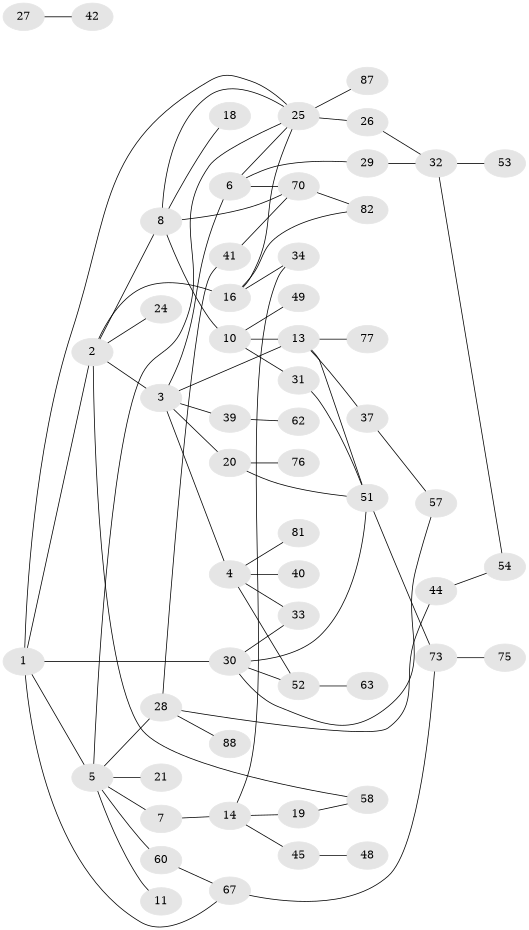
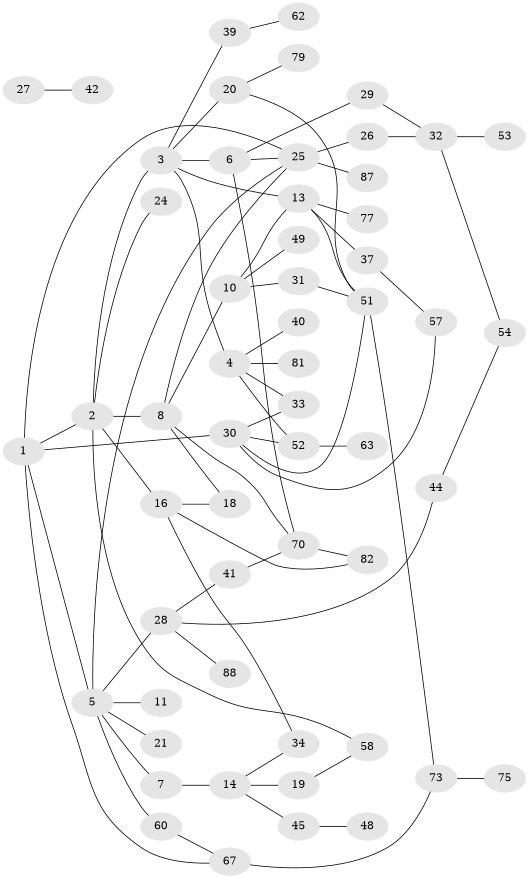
  graph {
    rankdir=LR
    node [color=gray90 style=filled]
    1 [super="+12"]
    2 [super="+15"]
    5 [super="+9"]
    25 [super="+80"]
    30 [super="+78"]
    67
    3 [super="+43"]
    8 [super="+69"]
    16 [super="+65"]
    24
    58 [super="+84"]
    7 [super="+86"]
    11 [super="+36"]
    21
    28 [super="+46"]
    60
    26 [super="+38"]
    87
    33 [super="+47"]
    52 [super="+85"]
    51 [super="+83"]
    57
    45 [super="+64"]
    48
    4 [super="+35"]
    6 [super="+23"]
    13 [super="+66"]
    20 [super="+74"]
    39 [super="+56"]
    70 [super="+76"]
    10 [super="+22"]
    18
    34 [super="+61"]
    82
    40 [super="+68"]
    81
    29
    37
    77
-   79 [label=76]
+   79
    62
    63
    14 [super="+17"]
    41 [super="+72"]
    44 [super="+55"]
    88
    32 [super="+71"]
    19 [super="+50"]
    31
    49
    27 [super="+59"]
    42
    73
    53
    54
    75
    1 -- 2
    1 -- 5
    1 -- 25
    1 -- 30
    1 -- 67
    2 -- 3
    2 -- 8
    2 -- 16
    2 -- 24
    2 -- 58
    5 -- 25
    5 -- 7
    5 -- 11
    5 -- 21
    5 -- 28
    5 -- 60
    25 -- 26
    25 -- 87
    30 -- 33
    30 -- 52
    30 -- 51
    30 -- 57
    67 -- 73
    3 -- 4
    3 -- 6
    3 -- 13
    3 -- 20
    3 -- 39
    8 -- 25
    8 -- 70
    8 -- 10
    8 -- 18
-   16 -- 25 [weight=2]
+   16 -- 18 [weight=2]
    16 -- 34
    16 -- 82
    7 -- 14
    28 -- 41
    28 -- 44
    28 -- 88
    60 -- 67
    26 -- 32
    52 -- 63
    51 -- 73
    45 -- 48
    4 -- 33
    4 -- 52
    4 -- 40
    4 -- 81
    6 -- 25
    6 -- 70
    6 -- 29
    13 -- 51
    13 -- 37
    13 -- 77
    20 -- 51
    20 -- 79
    39 -- 62
    70 -- 82
    10 -- 13
    10 -- 31
    10 -- 49
    29 -- 32
    37 -- 57
    14 -- 45
    14 -- 34
    14 -- 19
    41 -- 70
    44 -- 54
    32 -- 53
    32 -- 54
    19 -- 58
    31 -- 51
    27 -- 42
    73 -- 75
  }
